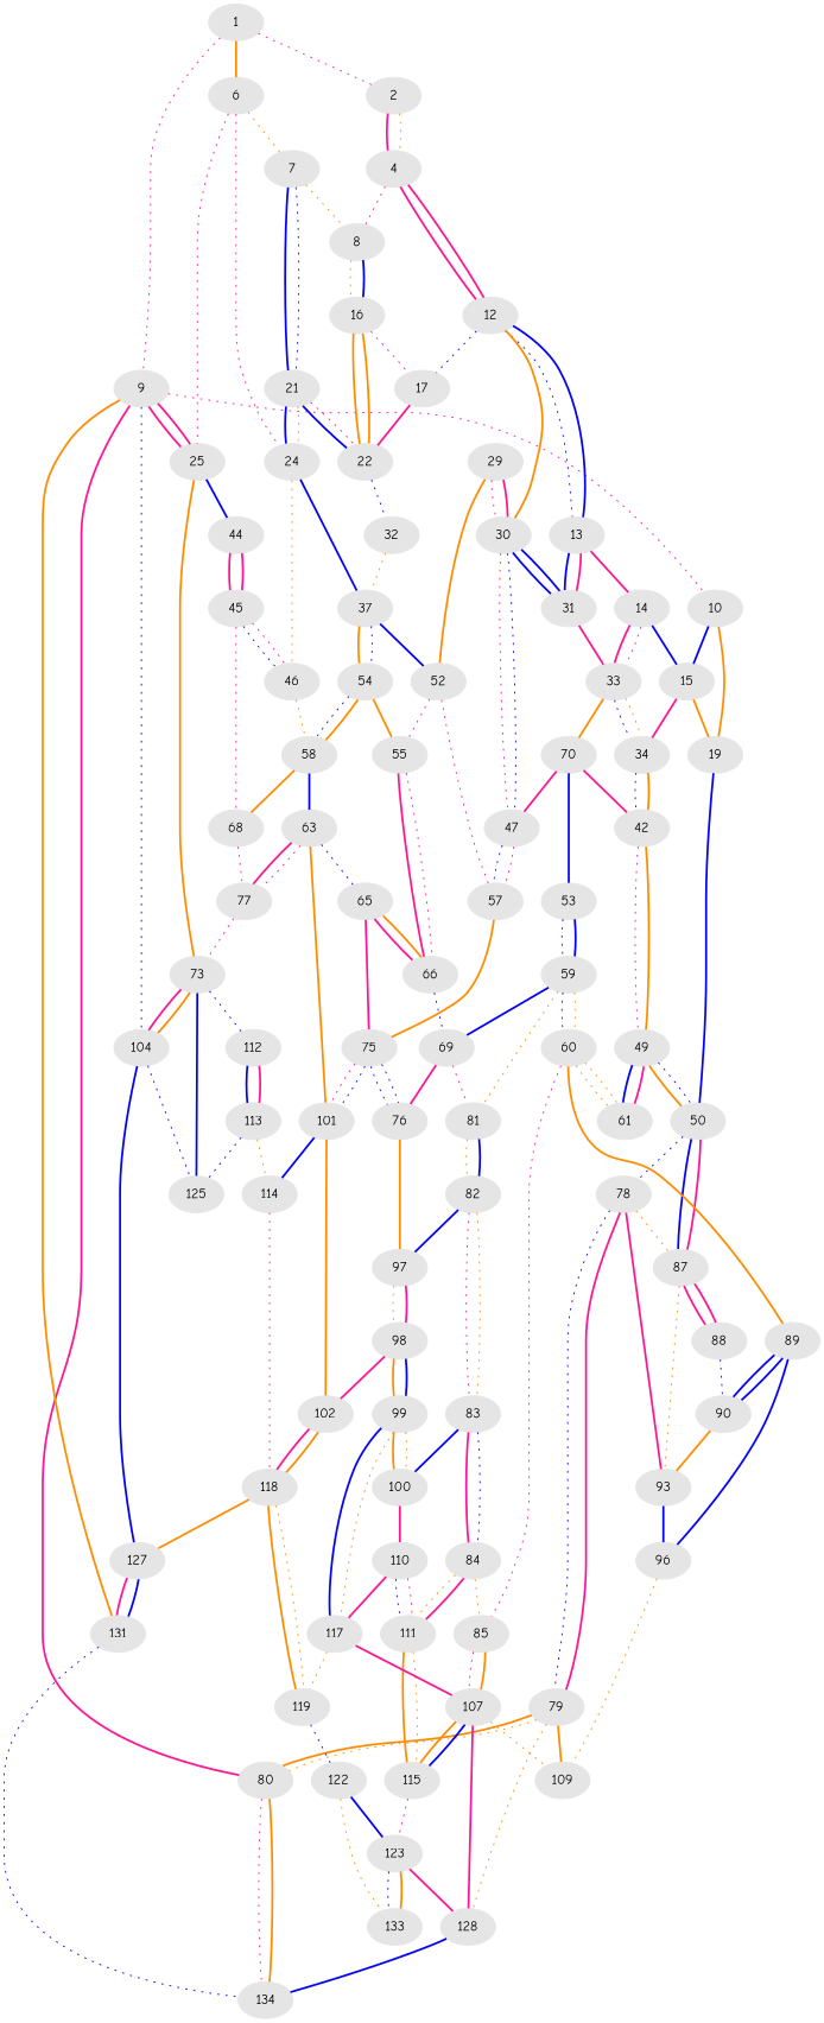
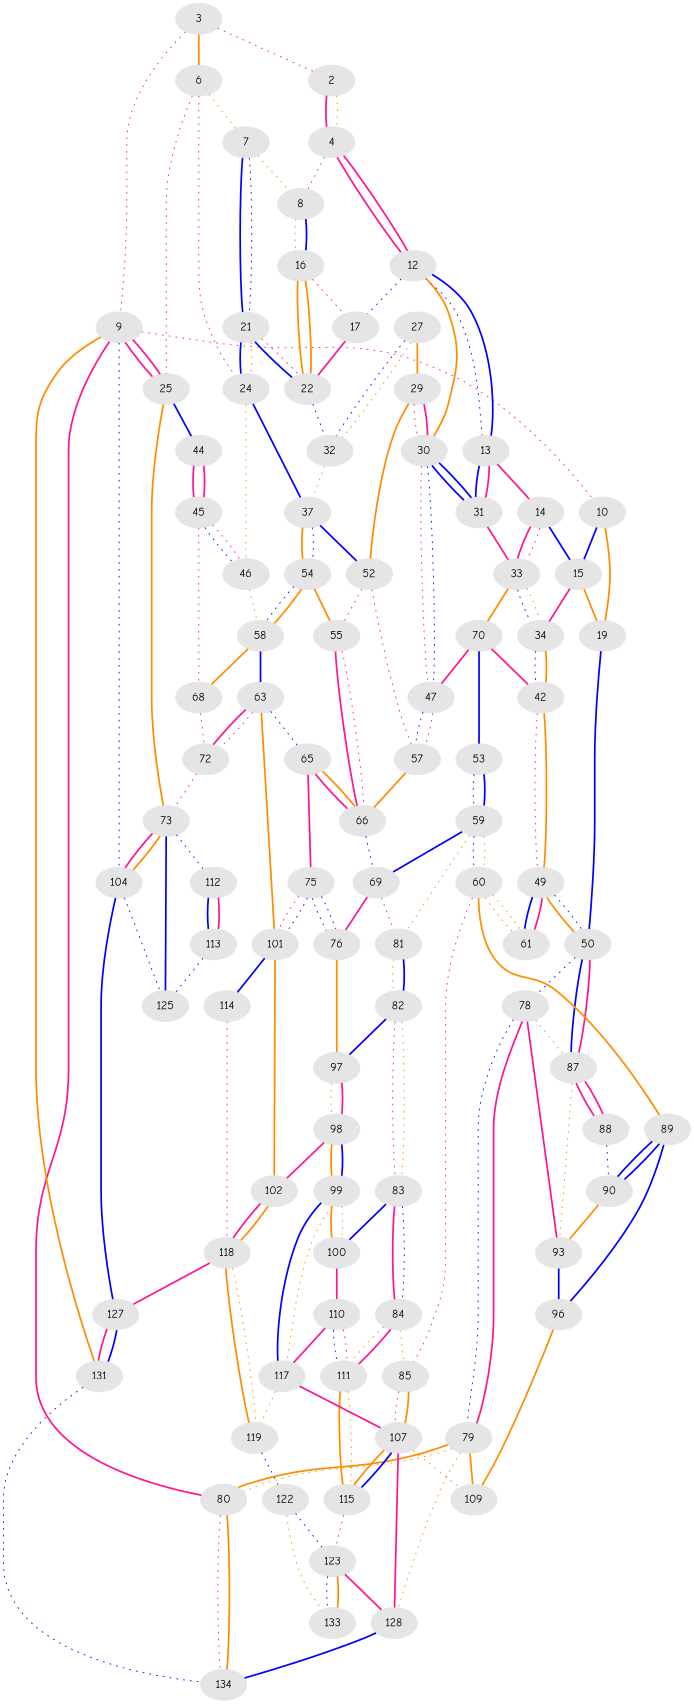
  graph {
    fontname="Comic Neue"
    node [color=gray90 fontname="Comic Neue" style=filled]
    edge [color=deeppink fontname="Comic Neue" style=bold]
-   1 [super="+2"]
+   1 [super="+2" label=3]
    n2 [label=2]
    6 [super="+23"]
    9 [super="+103"]
    4 [super="+5"]
    7
    24 [super="+36"]
    25 [super="+43"]
    10 [super="+11"]
    80
    104 [super="+126"]
    131 [super="+132"]
    8
    12 [super="+18"]
    16
    13
    17
    30
    21
    37 [super="+38"]
    46
    44
    73 [super="+74"]
    22 [super="+26"]
    15 [super="+20"]
    19
    134
    125
    127
    34
    50 [super="+51"]
    14
    31
+   27 [super="+28"]
    32 [super="+39"]
    29
    33 [super="+35"]
    n38 [label=70 super="+41"]
    42
    78 [super="+95"]
    87 [super="+92"]
    52 [super="+56"]
    54
    58 [super="+62"]
    45
    112
    47 [super="+48"]
    57
    55
    53
    49
    59 [super="+70"]
    61
    68 [super="+71"]
-   72 [label=77]
+   72
    63 [super="+64"]
    66 [super="+67"]
    79 [super="+116"]
    93 [super="+94"]
    88
    60 [super="+86"]
    69 [super="+77"]
    81
    65
    101 [super="+105"]
    85
    89
    76
    82
    107 [super="+108"]
    96 [super="+106"]
    90 [super="+91"]
    75
    102
    114
    97
    113
    98
    109
    128 [super="+129"]
    83
    84
    100
    111
    110
    115
    99
    117 [super="+120"]
    118 [super="+121"]
    119
    123 [super="+124"]
    133
    122 [super="+130"]
    1 -- n2 [style=dotted]
    1 -- 6 [color=darkorange]
    1 -- 9 [style=dotted]
    n2 -- 4
    n2 -- 4 [color=darkorange style=dotted]
    6 -- 7 [color=darkorange style=dotted]
    6 -- 24 [style=dotted]
    6 -- 25 [style=dotted]
    9 -- 25
    9 -- 25
    9 -- 10 [style=dotted]
    9 -- 80
    9 -- 104 [color=blue style=dotted]
    9 -- 131 [color=darkorange]
    4 -- 8 [style=dotted]
    4 -- 12
    4 -- 12
    7 -- 8 [color=darkorange style=dotted]
    7 -- 21 [color=blue]
    7 -- 21 [color=blue style=dotted]
    24 -- 37 [color=blue]
    24 -- 46 [color=darkorange style=dotted]
    25 -- 44 [color=blue]
    25 -- 73 [color=darkorange]
    10 -- 15 [color=blue]
    10 -- 19 [color=darkorange]
    80 -- 134 [style=dotted]
    80 -- 134 [color=darkorange]
    104 -- 125 [color=blue style=dotted]
    104 -- 127 [color=blue]
    131 -- 134 [color=blue style=dotted]
    8 -- 16 [color=darkorange style=dotted]
    8 -- 16 [color=blue]
    12 -- 13 [color=blue style=dotted]
    12 -- 13 [color=blue]
    12 -- 17 [color=blue style=dotted]
    12 -- 30 [color=darkorange]
    16 -- 17 [style=dotted]
    16 -- 22 [color=darkorange]
    16 -- 22 [color=darkorange]
    13 -- 14
    13 -- 31 [color=blue]
    13 -- 31
    17 -- 22
    30 -- 31 [color=blue]
    30 -- 31 [color=blue]
    30 -- 47 [style=dotted]
    30 -- 47 [color=blue style=dotted]
    21 -- 24 [color=blue]
    21 -- 24 [color=darkorange style=dotted]
    21 -- 22 [color=blue]
    21 -- 22 [style=dotted]
    37 -- 52 [color=blue]
    37 -- 54 [color=darkorange]
    37 -- 54 [color=blue style=dotted]
    46 -- 58 [color=darkorange style=dotted]
    44 -- 45
    44 -- 45
    73 -- 104
    73 -- 104 [color=darkorange]
    73 -- 125 [color=blue]
    73 -- 112 [color=blue style=dotted]
    22 -- 32 [color=blue style=dotted]
    15 -- 19 [color=darkorange]
    15 -- 34
    19 -- 50 [color=blue]
    127 -- 131
    127 -- 131 [color=blue]
    34 -- 42 [color=blue style=dotted]
    34 -- 42 [color=darkorange]
    50 -- 78 [color=blue style=dotted]
    50 -- 87 [color=blue]
    50 -- 87
    14 -- 15 [color=blue]
    14 -- 33
    14 -- 33 [style=dotted]
    31 -- 33
+   27 -- 32 [color=blue style=dotted weight=2]
+   27 -- 32 [color=darkorange style=dotted]
+   27 -- 29 [color=darkorange]
    32 -- 37 [color=darkorange style=dotted]
    29 -- 30 [style=dotted]
    29 -- 30
    29 -- 52 [color=darkorange]
    33 -- 34 [color=blue style=dotted]
    33 -- 34 [color=darkorange style=dotted]
    33 -- n38 [color=darkorange]
    n38 -- 42
    n38 -- 47
    n38 -- 53 [color=blue]
    42 -- 49 [style=dotted]
    42 -- 49 [color=darkorange]
    78 -- 87 [color=darkorange style=dotted]
    78 -- 79 [color=blue style=dotted]
    78 -- 79
    78 -- 93
    87 -- 93 [color=darkorange style=dotted]
    87 -- 88
    87 -- 88
    52 -- 57 [style=dotted]
    52 -- 55 [style=dotted]
    54 -- 58 [color=blue style=dotted]
    54 -- 58 [color=darkorange]
    54 -- 55 [color=darkorange]
    58 -- 68 [color=darkorange]
    58 -- 63 [color=blue]
    45 -- 46 [color=blue style=dotted]
    45 -- 46 [style=dotted]
    45 -- 68 [style=dotted]
    112 -- 113 [color=blue]
    112 -- 113
    47 -- 57 [color=blue style=dotted]
    47 -- 57 [style=dotted]
-   57 -- 75 [color=darkorange]
+   57 -- 66 [color=darkorange]
    55 -- 66
    55 -- 66 [style=dotted]
    53 -- 59 [color=blue style=dotted]
    53 -- 59 [color=blue]
    49 -- 50 [color=darkorange]
    49 -- 50 [color=blue style=dotted]
    49 -- 61 [color=blue]
    49 -- 61
    59 -- 60 [color=blue style=dotted]
    59 -- 60 [color=darkorange style=dotted]
    59 -- 69 [color=blue]
    59 -- 81 [color=darkorange style=dotted]
    68 -- 72 [style=dotted]
    72 -- 73 [style=dotted]
    63 -- 72
    63 -- 72 [style=dotted]
    63 -- 65 [color=blue style=dotted]
    63 -- 101 [color=darkorange]
    66 -- 69 [color=blue style=dotted]
    79 -- 80 [color=darkorange]
    79 -- 80 [color=darkorange style=dotted]
    79 -- 109 [color=darkorange]
    79 -- 128 [color=darkorange style=dotted]
    93 -- 96 [color=blue]
    88 -- 90 [color=blue style=dotted]
    60 -- 61 [color=darkorange style=dotted]
    60 -- 61 [color=darkorange style=dotted]
    60 -- 85 [style=dotted]
    60 -- 89 [color=darkorange]
    69 -- 81 [style=dotted]
    69 -- 76
    81 -- 82 [color=darkorange style=dotted]
    81 -- 82 [color=blue]
    65 -- 66
    65 -- 66 [color=darkorange]
    65 -- 75
    101 -- 102 [color=darkorange]
    101 -- 114 [color=blue]
    85 -- 107 [style=dotted]
    85 -- 107 [color=darkorange]
    89 -- 96 [color=blue]
    89 -- 90 [color=blue]
    89 -- 90 [color=blue]
    76 -- 97 [color=darkorange]
    82 -- 97 [color=blue]
    82 -- 83 [style=dotted]
    82 -- 83 [color=darkorange style=dotted]
    107 -- 109 [color=darkorange style=dotted]
    107 -- 128
    107 -- 115 [color=darkorange]
    107 -- 115 [color=blue]
-   96 -- 109 [color=darkorange style=dotted]
+   96 -- 109 [color=darkorange]
    90 -- 93 [color=darkorange]
    75 -- 101 [style=dotted]
    75 -- 101 [color=blue style=dotted]
    75 -- 76 [color=blue style=dotted]
    75 -- 76 [color=blue style=dotted]
    102 -- 118
    102 -- 118 [color=darkorange]
    114 -- 118 [style=dotted]
    97 -- 98 [color=darkorange style=dotted]
    97 -- 98
    113 -- 125 [color=blue style=dotted]
-   113 -- 114 [color=darkorange style=dotted]
    98 -- 102
    98 -- 99 [color=darkorange]
    98 -- 99 [color=blue]
    128 -- 134 [color=blue]
    83 -- 84
    83 -- 84 [color=blue style=dotted]
    83 -- 100 [color=blue]
    84 -- 85 [color=darkorange style=dotted]
    84 -- 111 [color=darkorange style=dotted]
    84 -- 111
    100 -- 110
    111 -- 115 [color=darkorange]
    111 -- 115 [color=darkorange style=dotted]
    110 -- 111 [color=blue style=dotted]
    110 -- 111 [style=dotted]
    110 -- 117
    115 -- 123 [style=dotted]
    99 -- 100 [color=darkorange]
    99 -- 100 [color=darkorange style=dotted]
    99 -- 117 [color=blue]
    99 -- 117 [color=darkorange style=dotted]
    117 -- 107
    117 -- 119 [color=darkorange style=dotted]
-   118 -- 127 [color=darkorange]
+   118 -- 127
    118 -- 119 [color=darkorange]
    118 -- 119 [color=darkorange style=dotted]
    119 -- 122 [color=blue style=dotted]
    123 -- 128
    123 -- 133 [color=blue style=dotted]
    123 -- 133 [color=darkorange]
-   122 -- 123 [color=blue]
+   122 -- 123 [color=blue style=dotted]
    122 -- 133 [color=darkorange style=dotted]
  }
